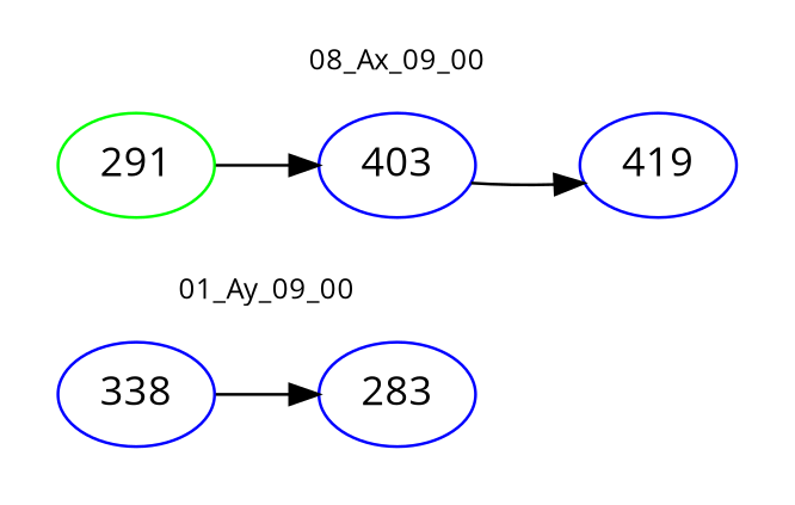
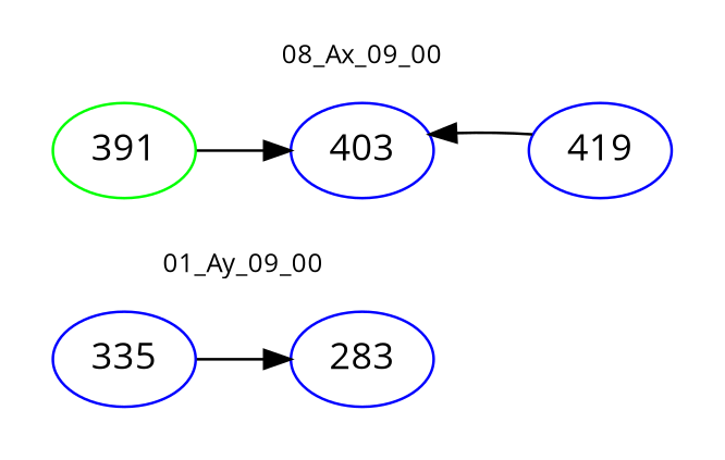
  digraph {
    fontname="Open Sans"
    rankdir=LR
    node [color=blue fontname="Open Sans"]
    edge [color=black fontname="Open Sans"]
-   n1 [label=338]
+   n1 [label=335]
    n2 [label=283]
-   n3 [color=green label=291]
+   n3 [color=green label=391]
    n4 [label=403]
    n5 [label=419]
    subgraph cluster_1 {
      color=white
      fontsize=10
      label="01_Ay_09_00"
      n1
      n2
    }
    subgraph cluster_2 {
      color=white
      fontsize=10
      label="08_Ax_09_00"
      n3
      n4
      n5
    }
    n1 -> n2
    n3 -> n4
-   n4 -> n5
+   n5 -> n4
  }
